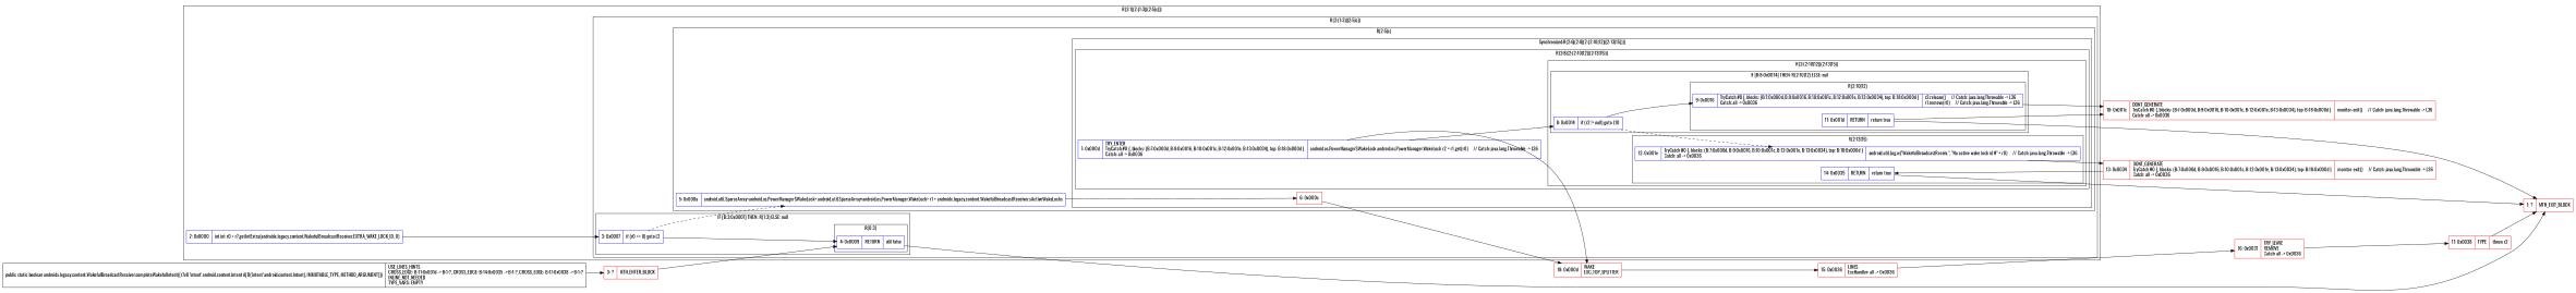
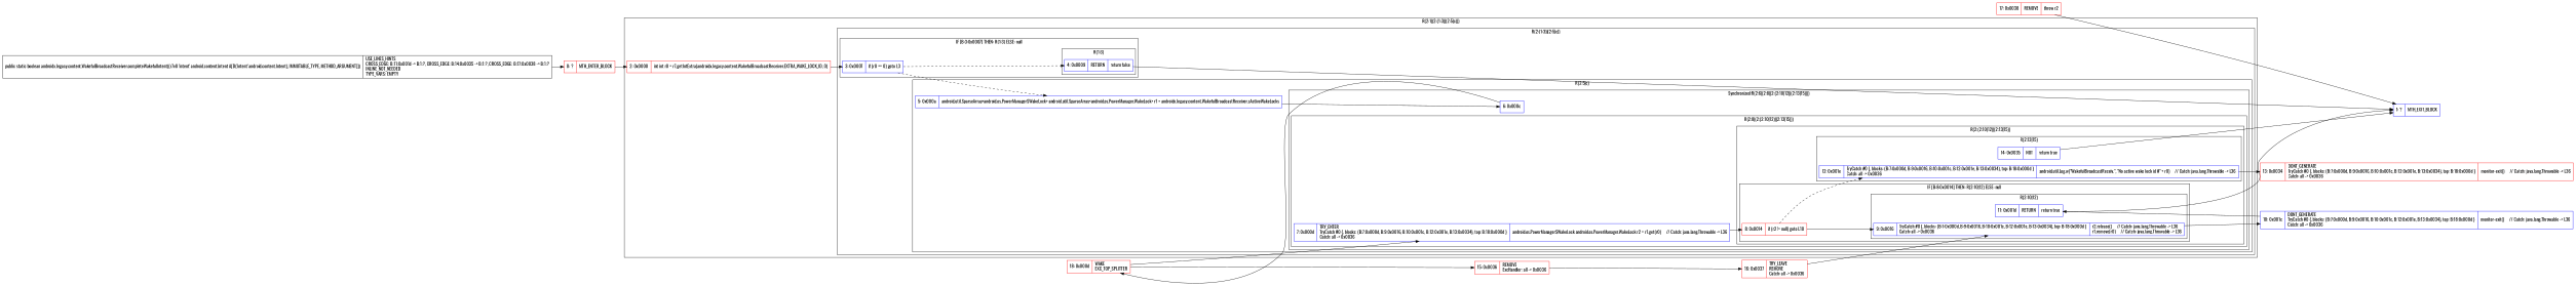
  digraph {
    fontname=Oswald
    rankdir=LR
    node [color=blue fontname=Oswald shape=record]
    edge [fontname=Oswald]
-   n1 [label="{4\:\ 0x0009|RETURN\l|util false\l}"]
+   n1 [label="{4\:\ 0x0009|RETURN\l|return false\l}"]
    n2 [label="{3\:\ 0x0007|if (r0 == 0) goto L3\l}"]
    n3 [label="{9\:\ 0x0016|TryCatch #0 \{, blocks: (B:7:0x000d, B:9:0x0016, B:10:0x001c, B:12:0x001e, B:13:0x0034), top: B:18:0x000d \}\lCatch: all \-\> 0x0036\l|r2.release()     \/\/ Catch: java.lang.Throwable \-\> L36\lr1.remove(r0)     \/\/ Catch: java.lang.Throwable \-\> L36\l}"]
    n4 [label="{11\:\ 0x001d|RETURN\l|return true\l}"]
-   n5 [label="{8\:\ 0x0014|if (r2 != null) goto L10\l}"]
+   n5 [color=red label="{8\:\ 0x0014|if (r2 != null) goto L10\l}"]
    n6 [label="{12\:\ 0x001e|TryCatch #0 \{, blocks: (B:7:0x000d, B:9:0x0016, B:10:0x001c, B:12:0x001e, B:13:0x0034), top: B:18:0x000d \}\lCatch: all \-\> 0x0036\l|android.util.Log.w(\"WakefulBroadcastReceiv.\", \"No active wake lock id #\" + r0)     \/\/ Catch: java.lang.Throwable \-\> L36\l}"]
-   n7 [label="{14\:\ 0x0035|RETURN\l|return true\l}"]
+   n7 [label="{14\:\ 0x0035|NOT\l|return true\l}"]
    n8 [label="{7\:\ 0x000d|TRY_ENTER\lTryCatch #0 \{, blocks: (B:7:0x000d, B:9:0x0016, B:10:0x001c, B:12:0x001e, B:13:0x0034), top: B:18:0x000d \}\lCatch: all \-\> 0x0036\l|android.os.PowerManager$WakeLock android.os.PowerManager.WakeLock r2 = r1.get(r0)     \/\/ Catch: java.lang.Throwable \-\> L36\l}"]
-   n9 [color=red label="{6\:\ 0x000c}"]
+   n9 [label="{6\:\ 0x000c}"]
    n10 [label="{5\:\ 0x000a|android.util.SparseArray\<android.os.PowerManager$WakeLock\> android.util.SparseArray\<android.os.PowerManager.WakeLock\> r1 = androidx.legacy.content.WakefulBroadcastReceiver.sActiveWakeLocks\l}"]
-   n11 [label="{2\:\ 0x0000|int int r0 = r7.getIntExtra(androidx.legacy.content.WakefulBroadcastReceiver.EXTRA_WAKE_LOCK_ID, 0)\l}"]
-   n12 [color=red label="{1\:\ ?|MTH_EXIT_BLOCK\l}"]
-   n13 [color=red label="{10\:\ 0x001c|DONT_GENERATE\lTryCatch #0 \{, blocks: (B:7:0x000d, B:9:0x0016, B:10:0x001c, B:12:0x001e, B:13:0x0034), top: B:18:0x000d \}\lCatch: all \-\> 0x0036\l|monitor\-exit()     \/\/ Catch: java.lang.Throwable \-\> L36\l}"]
+   n11 [color=red label="{2\:\ 0x0000|int int r0 = r7.getIntExtra(androidx.legacy.content.WakefulBroadcastReceiver.EXTRA_WAKE_LOCK_ID, 0)\l}"]
+   n12 [label="{1\:\ ?|MTH_EXIT_BLOCK\l}"]
+   n13 [label="{10\:\ 0x001c|DONT_GENERATE\lTryCatch #0 \{, blocks: (B:7:0x000d, B:9:0x0016, B:10:0x001c, B:12:0x001e, B:13:0x0034), top: B:18:0x000d \}\lCatch: all \-\> 0x0036\l|monitor\-exit()     \/\/ Catch: java.lang.Throwable \-\> L36\l}"]
    n14 [color=red label="{13\:\ 0x0034|DONT_GENERATE\lTryCatch #0 \{, blocks: (B:7:0x000d, B:9:0x0016, B:10:0x001c, B:12:0x001e, B:13:0x0034), top: B:18:0x000d \}\lCatch: all \-\> 0x0036\l|monitor\-exit()     \/\/ Catch: java.lang.Throwable \-\> L36\l}"]
    n15 [color=red label="{18\:\ 0x000d|WAKE\lEXC_TOP_SPLITTER\l}"]
-   n16 [color=red label="{15\:\ 0x0036|LINES\lExcHandler: all \-\> 0x0036\l}"]
+   n16 [color=red label="{15\:\ 0x0036|REMOVE\lExcHandler: all \-\> 0x0036\l}"]
    n17 [color=red label="{0\:\ ?|MTH_ENTER_BLOCK\l}"]
    n18 [color=red label="{16\:\ 0x0037|TRY_LEAVE\lREMOVE\lCatch: all \-\> 0x0036\l}"]
-   n19 [color=red label="{17\:\ 0x0038|TYPE\l|throw r2\l}"]
+   n19 [color=red label="{17\:\ 0x0038|REMOVE\l|throw r2\l}"]
    n20 [label="{public static boolean androidx.legacy.content.WakefulBroadcastReceiver.completeWakefulIntent((r7v0 'intent' android.content.Intent A[D('intent' android.content.Intent), IMMUTABLE_TYPE, METHOD_ARGUMENT]))  | USE_LINES_HINTS\lCROSS_EDGE: B:11:0x001d \-\> B:1:?, CROSS_EDGE: B:14:0x0035 \-\> B:1:?, CROSS_EDGE: B:17:0x0038 \-\> B:1:?\lINLINE_NOT_NEEDED\lTYPE_VARS: EMPTY\l}" color=""]
    subgraph cluster_1 {
      label="R(2:1|(2:(1:3)|(2:5|c)))"
      n11
      subgraph cluster_2 {
        label="R(2:(1:3)|(2:5|c))"
        subgraph cluster_3 {
          label="IF [B:3:0x0007] THEN: R(1:3) ELSE: null"
          n2
          subgraph cluster_4 {
-           label="R(0:3)"
+           label="R(1:3)"
            n1
          }
        }
        subgraph cluster_5 {
          label="R(2:5|c)"
          n10
          subgraph cluster_6 {
            label="Synchronized:R(2:6|(2:8|(2:(2:10|12)|(2:13|15))))"
            n9
            subgraph cluster_7 {
              label="R(2:8|(2:(2:10|12)|(2:13|15)))"
              n8
              subgraph cluster_8 {
                label="R(2:(2:10|12)|(2:13|15))"
                subgraph cluster_9 {
                  label="IF [B:8:0x0014] THEN: R(2:10|12) ELSE: null"
                  n5
                  subgraph cluster_10 {
                    label="R(2:10|12)"
                    n3
                    n4
                  }
                }
                subgraph cluster_11 {
                  label="R(2:13|15)"
                  n6
                  n7
                }
              }
            }
          }
        }
      }
    }
    n1 -> n12
-   n2 -> n1
+   n2 -> n1 [style=dashed]
    n2 -> n10 [style=dashed]
    n3 -> n13
    n4 -> n12
    n5 -> n3
    n5 -> n6 [style=dashed]
    n6 -> n14
    n7 -> n12
    n8 -> n5
    n9 -> n15
    n10 -> n9
    n11 -> n2
-   n4 -> n13
-   n14 -> n7
-   n8 -> n15
+   n13 -> n4
+   n15 -> n8
    n15 -> n16
    n16 -> n18
-   n17 -> n1
-   n18 -> n19
+   n17 -> n11
+   n18 -> n3
    n19 -> n12
    n20 -> n17
  }
